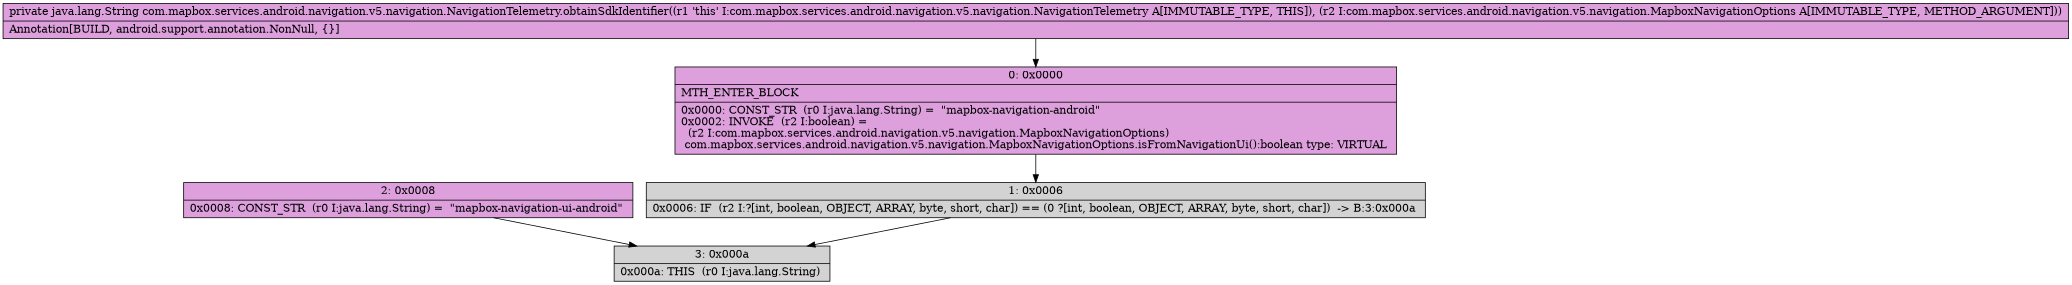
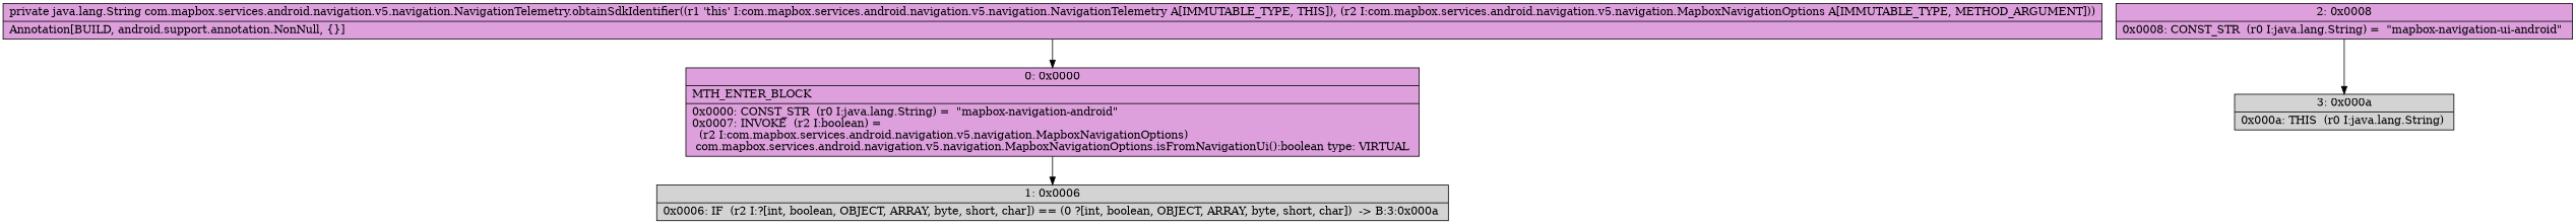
  digraph {
    node [fillcolor=plum shape=record style=filled]
-   n1 [label="{0\:\ 0x0000|MTH_ENTER_BLOCK\l|0x0000: CONST_STR  (r0 I:java.lang.String) =  \"mapbox\-navigation\-android\" \l0x0002: INVOKE  (r2 I:boolean) = \l  (r2 I:com.mapbox.services.android.navigation.v5.navigation.MapboxNavigationOptions)\l com.mapbox.services.android.navigation.v5.navigation.MapboxNavigationOptions.isFromNavigationUi():boolean type: VIRTUAL \l}"]
+   n1 [label="{0\:\ 0x0000|MTH_ENTER_BLOCK\l|0x0000: CONST_STR  (r0 I:java.lang.String) =  \"mapbox\-navigation\-android\" \l0x0007: INVOKE  (r2 I:boolean) = \l  (r2 I:com.mapbox.services.android.navigation.v5.navigation.MapboxNavigationOptions)\l com.mapbox.services.android.navigation.v5.navigation.MapboxNavigationOptions.isFromNavigationUi():boolean type: VIRTUAL \l}"]
    n2 [fillcolor=lightgrey label="{1\:\ 0x0006|0x0006: IF  (r2 I:?[int, boolean, OBJECT, ARRAY, byte, short, char]) == (0 ?[int, boolean, OBJECT, ARRAY, byte, short, char])  \-\> B:3:0x000a \l}"]
    n3 [fillcolor=lightgrey label="{3\:\ 0x000a|0x000a: THIS  (r0 I:java.lang.String) \l}"]
    n4 [label="{2\:\ 0x0008|0x0008: CONST_STR  (r0 I:java.lang.String) =  \"mapbox\-navigation\-ui\-android\" \l}"]
    n5 [label="{private java.lang.String com.mapbox.services.android.navigation.v5.navigation.NavigationTelemetry.obtainSdkIdentifier((r1 'this' I:com.mapbox.services.android.navigation.v5.navigation.NavigationTelemetry A[IMMUTABLE_TYPE, THIS]), (r2 I:com.mapbox.services.android.navigation.v5.navigation.MapboxNavigationOptions A[IMMUTABLE_TYPE, METHOD_ARGUMENT]))  | Annotation[BUILD, android.support.annotation.NonNull, \{\}]\l}"]
    n1 -> n2
-   n2 -> n3
    n4 -> n3
    n5 -> n1
  }
